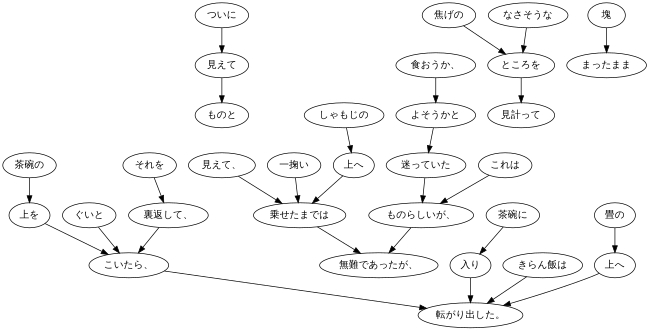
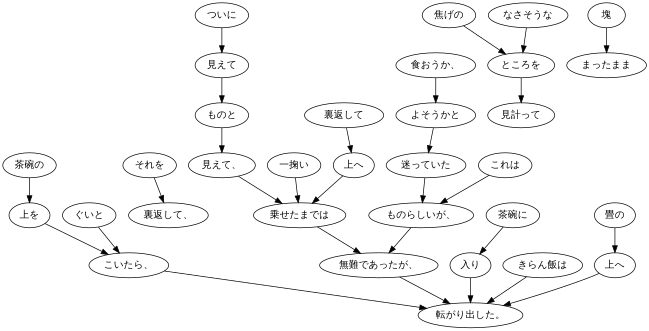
  digraph {
    fontname=Nunito
    node [fontname=Nunito]
    edge [fontname=Nunito]
    n1 [label="これは"]
    n2 [label="ものらしいが、"]
    n3 [label="無難であったが、"]
    n4 [label="食おうか、"]
    n5 [label="よそうかと"]
    n6 [label="迷っていた"]
    n7 [label="転がり出した。"]
    n8 [label="ついに"]
    n9 [label="見えて"]
    n10 [label="ものと"]
    n11 [label="見えて、"]
    n12 [label="乗せたまでは"]
    n13 [label="焦げの"]
    n14 [label="ところを"]
    n15 [label="見計って"]
    n16 [label="なさそうな"]
    n17 [label="一掬い"]
-   n18 [label="しゃもじの"]
+   n18 [label="裏返して"]
    n19 [label="上へ"]
    n20 [label="それを"]
    n21 [label="裏返して、"]
    n22 [label="こいたら、"]
    n23 [label="ぐいと"]
    n24 [label="茶碗の"]
    n25 [label="上を"]
    n26 [label="茶碗に"]
    n27 [label="入り"]
    n28 [label="きらん飯は"]
    n29 [label="塊"]
    n30 [label="まったまま"]
    n31 [label="畳の"]
    n32 [label="上へ"]
    n1 -> n2
    n2 -> n3
+   n3 -> n7
    n4 -> n5
    n5 -> n6
    n6 -> n2
    n8 -> n9
    n9 -> n10
+   n10 -> n11
    n11 -> n12
    n12 -> n3
    n13 -> n14
    n14 -> n15
    n16 -> n14
    n17 -> n12
    n18 -> n19
    n19 -> n12
    n20 -> n21
-   n21 -> n22
    n22 -> n7
    n23 -> n22
    n24 -> n25
    n25 -> n22
    n26 -> n27
    n27 -> n7
    n28 -> n7
    n29 -> n30
    n31 -> n32
    n32 -> n7
  }
